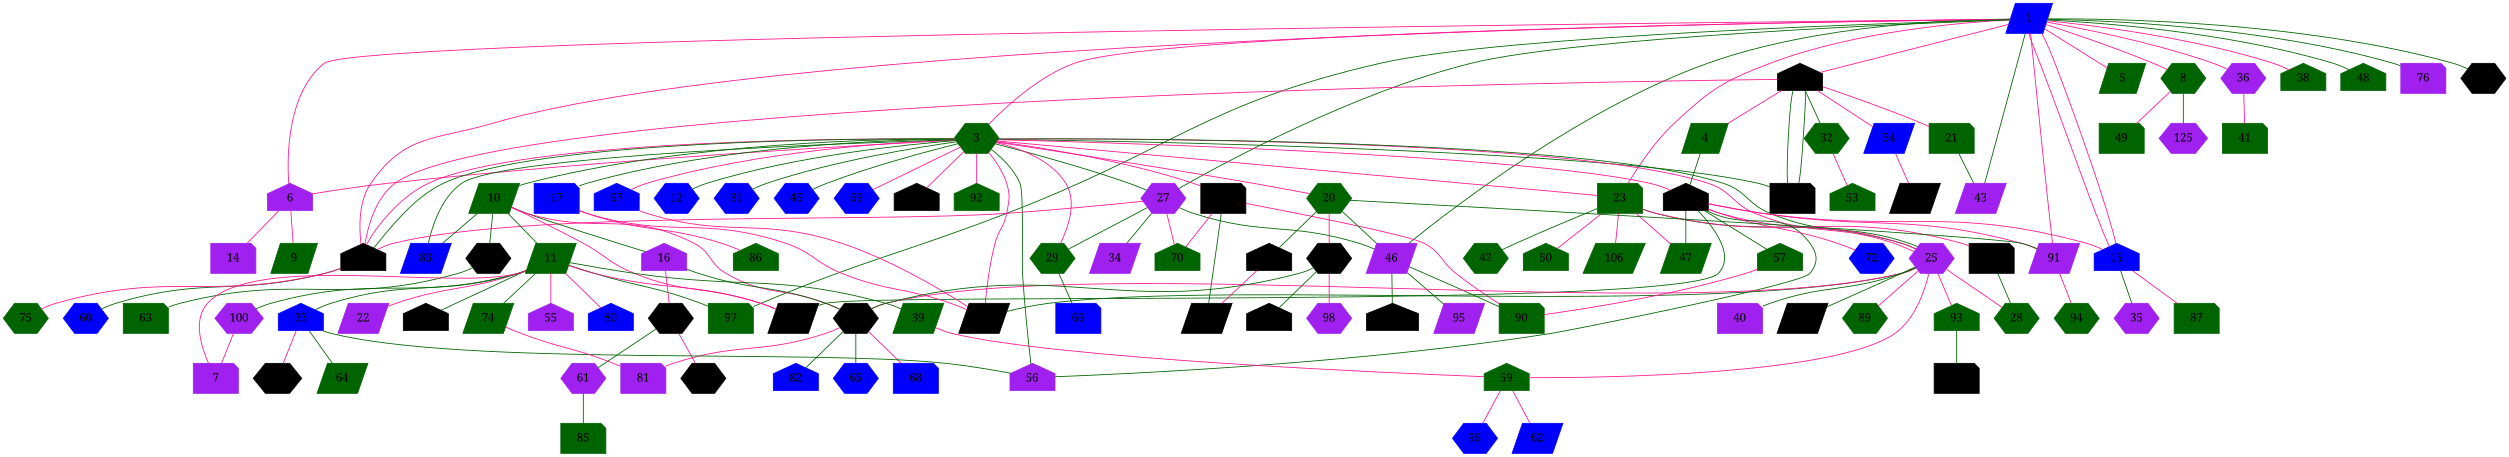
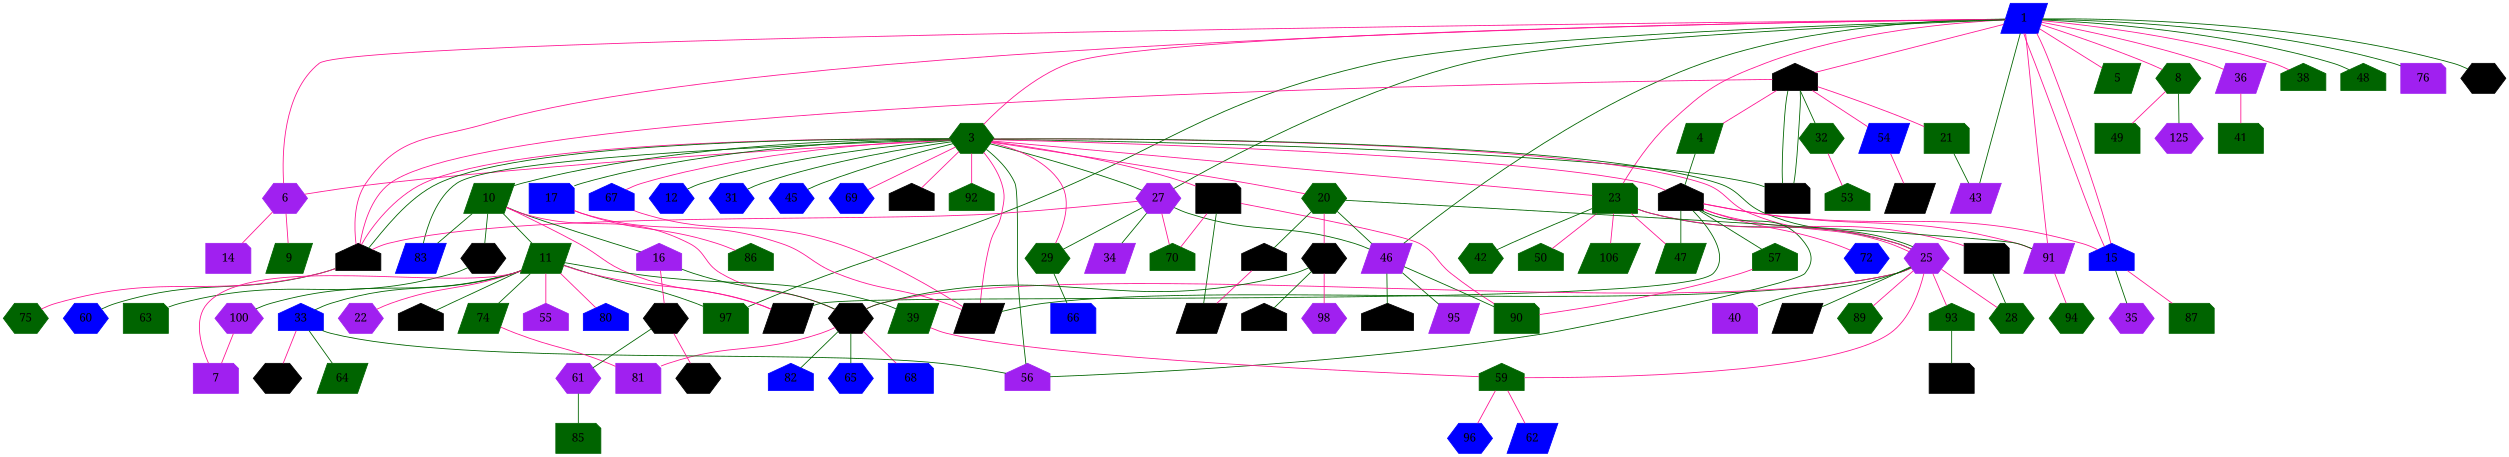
  graph {
    fontname="Noto Serif"
    node [color=darkgreen fontname="Noto Serif" shape=hexagon style=filled]
    edge [color=deeppink fontname="Noto Serif"]
    1 [color=blue shape=parallelogram]
    2 [color=black shape=house]
    3
    5 [shape=parallelogram]
-   6 [color=purple shape=house]
+   6 [color=purple]
    8
    15 [color=blue shape=house]
    23 [shape=note]
    27 [color=purple]
-   36 [color=purple]
+   36 [color=purple shape=parallelogram]
    38 [shape=house]
    43 [color=purple shape=parallelogram]
    46 [color=purple shape=parallelogram]
    48 [shape=house]
    51 [color=black shape=house]
    76 [color=purple shape=note]
    77 [color=black]
    91 [color=purple shape=parallelogram]
    97 [shape=note]
    4 [shape=parallelogram]
    21 [shape=note]
    32
    54 [color=blue shape=parallelogram]
    102 [color=black shape=note]
    10 [shape=parallelogram]
    12 [color=blue]
    13 [color=black shape=house]
    17 [color=blue shape=note]
    18 [color=black shape=note]
    20
    25 [color=purple]
    29
    31 [color=blue]
    45 [color=blue]
    56 [color=purple shape=house]
    67 [color=blue shape=house]
    69 [color=blue]
    79 [color=black shape=house]
    83 [color=blue shape=parallelogram]
    92 [shape=house]
    99 [color=black shape=parallelogram]
    9 [shape=parallelogram]
    14 [color=purple shape=note]
    49 [shape=note]
    n45 [color=purple label=125]
    35 [color=purple]
    87 [shape=note]
    47 [shape=parallelogram]
    26 [color=black shape=note]
    42
    50 [shape=house]
    106 [shape=parallelogram]
    70 [shape=house]
    34 [color=purple shape=parallelogram]
    41 [shape=note]
    90 [shape=note]
    95 [color=purple shape=parallelogram]
    104 [color=black shape=house]
    60 [color=blue]
    75
    94
    53 [shape=house]
    71 [color=black shape=parallelogram]
    11 [shape=parallelogram]
    16 [color=purple shape=house]
    44 [color=black shape=parallelogram]
    52 [color=black]
    58 [color=black]
    57 [shape=house]
    72 [color=blue]
    86 [shape=house]
    73 [color=black shape=parallelogram]
    24 [color=black]
    30 [color=black shape=house]
    28
    40 [color=purple shape=note]
    59 [shape=house]
    78 [color=black shape=parallelogram]
    89
    93 [shape=house]
    66 [color=blue shape=note]
    7 [color=purple shape=note]
-   22 [color=purple shape=parallelogram]
+   22 [color=purple]
    33 [color=blue shape=house]
    37 [color=black shape=house]
    39 [shape=parallelogram]
    55 [color=purple shape=house]
    74 [shape=parallelogram]
    80 [color=blue shape=house]
    100 [color=purple]
    19 [color=black]
    65 [color=blue]
    68 [color=blue shape=note]
    81 [color=purple shape=note]
    82 [color=blue shape=house]
    63 [shape=note]
    64 [shape=parallelogram]
    101 [color=black]
    61 [color=purple]
    84 [color=black]
    85 [shape=note]
    88 [color=black shape=house]
    98 [color=purple]
    62 [color=blue shape=parallelogram]
    96 [color=blue]
    103 [color=black shape=note]
    1 -- 2
    1 -- 3
    1 -- 5
    1 -- 6
    1 -- 8
    1 -- 15
    1 -- 15
    1 -- 23
    1 -- 27 [color=darkgreen]
    1 -- 36
    1 -- 38
    1 -- 43 [color=darkgreen]
    1 -- 46 [color=darkgreen]
    1 -- 48 [color=darkgreen]
    1 -- 51
    1 -- 76 [color=darkgreen]
    1 -- 77 [color=darkgreen]
    1 -- 91
    1 -- 97 [color=darkgreen]
    2 -- 51
    2 -- 4
    2 -- 21
    2 -- 32 [color=darkgreen]
    2 -- 54
    2 -- 102 [color=darkgreen]
    2 -- 102 [color=darkgreen]
    3 -- 6
    3 -- 23
    3 -- 27 [color=darkgreen]
    3 -- 51
    3 -- 51 [color=darkgreen]
    3 -- 102 [color=darkgreen]
    3 -- 10 [color=darkgreen]
    3 -- 12 [color=darkgreen]
    3 -- 13
    3 -- 17 [color=darkgreen]
    3 -- 18
    3 -- 20
    3 -- 25
    3 -- 25 [color=darkgreen]
    3 -- 29
    3 -- 31 [color=darkgreen]
    3 -- 45 [color=darkgreen]
    3 -- 56 [color=darkgreen]
    3 -- 67
    3 -- 69
    3 -- 79
    3 -- 83 [color=darkgreen]
    3 -- 92
    3 -- 99
    6 -- 9
    6 -- 14
    8 -- 49
    8 -- n45 [color=darkgreen]
    15 -- 35 [color=darkgreen]
    15 -- 87
    23 -- 25 [color=darkgreen]
    23 -- 47
    23 -- 26
    23 -- 42 [color=darkgreen]
    23 -- 50
    23 -- 106
    27 -- 46 [color=darkgreen]
    27 -- 51
    27 -- 29 [color=darkgreen]
    27 -- 70
    27 -- 34 [color=darkgreen]
    36 -- 41
    46 -- 90 [color=darkgreen]
    46 -- 95 [color=darkgreen]
    46 -- 104 [color=darkgreen]
    51 -- 60 [color=darkgreen]
    51 -- 75
    91 -- 94
    4 -- 13 [color=darkgreen]
    21 -- 43 [color=darkgreen]
    32 -- 53
    54 -- 71
    10 -- 83 [color=darkgreen]
    10 -- 11 [color=darkgreen]
    10 -- 16 [color=darkgreen]
    10 -- 44
    10 -- 52
    10 -- 58 [color=darkgreen]
    13 -- 15
    13 -- 91
    13 -- 25
    13 -- 56 [color=darkgreen]
    13 -- 47 [color=darkgreen]
    13 -- 44 [color=darkgreen]
    13 -- 57 [color=darkgreen]
    13 -- 72
    17 -- 99
    17 -- 86
    18 -- 70
    18 -- 90
    18 -- 73 [color=darkgreen]
    20 -- 46 [color=darkgreen]
    20 -- 91 [color=darkgreen]
    20 -- 24
    20 -- 30 [color=darkgreen]
    25 -- 99 [color=darkgreen]
    25 -- 52
    25 -- 28
    25 -- 40 [color=darkgreen]
    25 -- 59
    25 -- 78 [color=darkgreen]
    25 -- 89
    25 -- 93
    29 -- 66 [color=darkgreen]
    67 -- 99
    26 -- 28 [color=darkgreen]
    11 -- 97 [color=darkgreen]
    11 -- 44
    11 -- 22
    11 -- 33 [color=darkgreen]
    11 -- 37 [color=darkgreen]
    11 -- 39 [color=darkgreen]
    11 -- 55
    11 -- 74 [color=darkgreen]
    11 -- 80
    11 -- 100 [color=darkgreen]
    16 -- 52 [color=darkgreen]
    16 -- 19
    52 -- 65 [color=darkgreen]
    52 -- 68
    52 -- 81
    52 -- 82 [color=darkgreen]
    58 -- 63 [color=darkgreen]
    57 -- 90
    24 -- 52 [color=darkgreen]
    24 -- 88 [color=darkgreen]
    24 -- 98
    30 -- 73
    59 -- 62
    59 -- 96
    93 -- 103 [color=darkgreen]
    7 -- 11
    33 -- 56 [color=darkgreen]
    33 -- 64 [color=darkgreen]
    33 -- 101
    39 -- 59
    74 -- 81
    100 -- 7
    19 -- 61 [color=darkgreen]
    19 -- 84
    61 -- 85 [color=darkgreen]
  }
